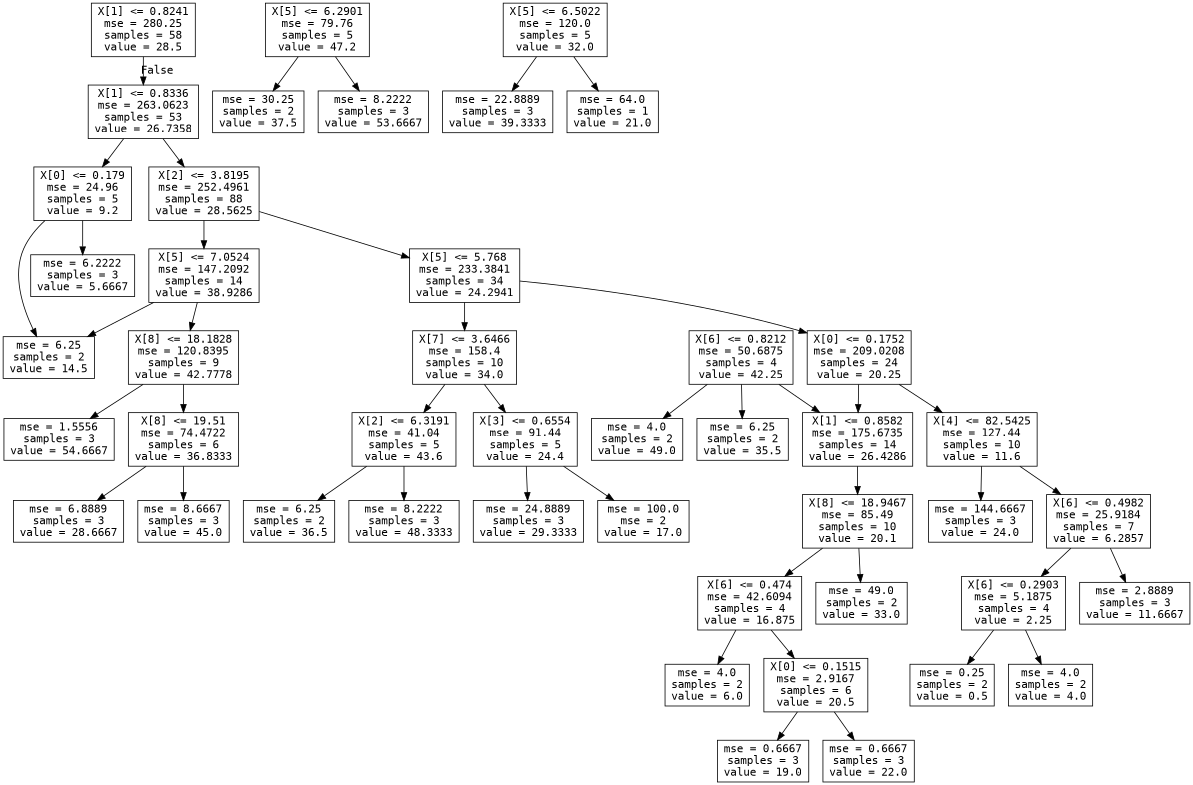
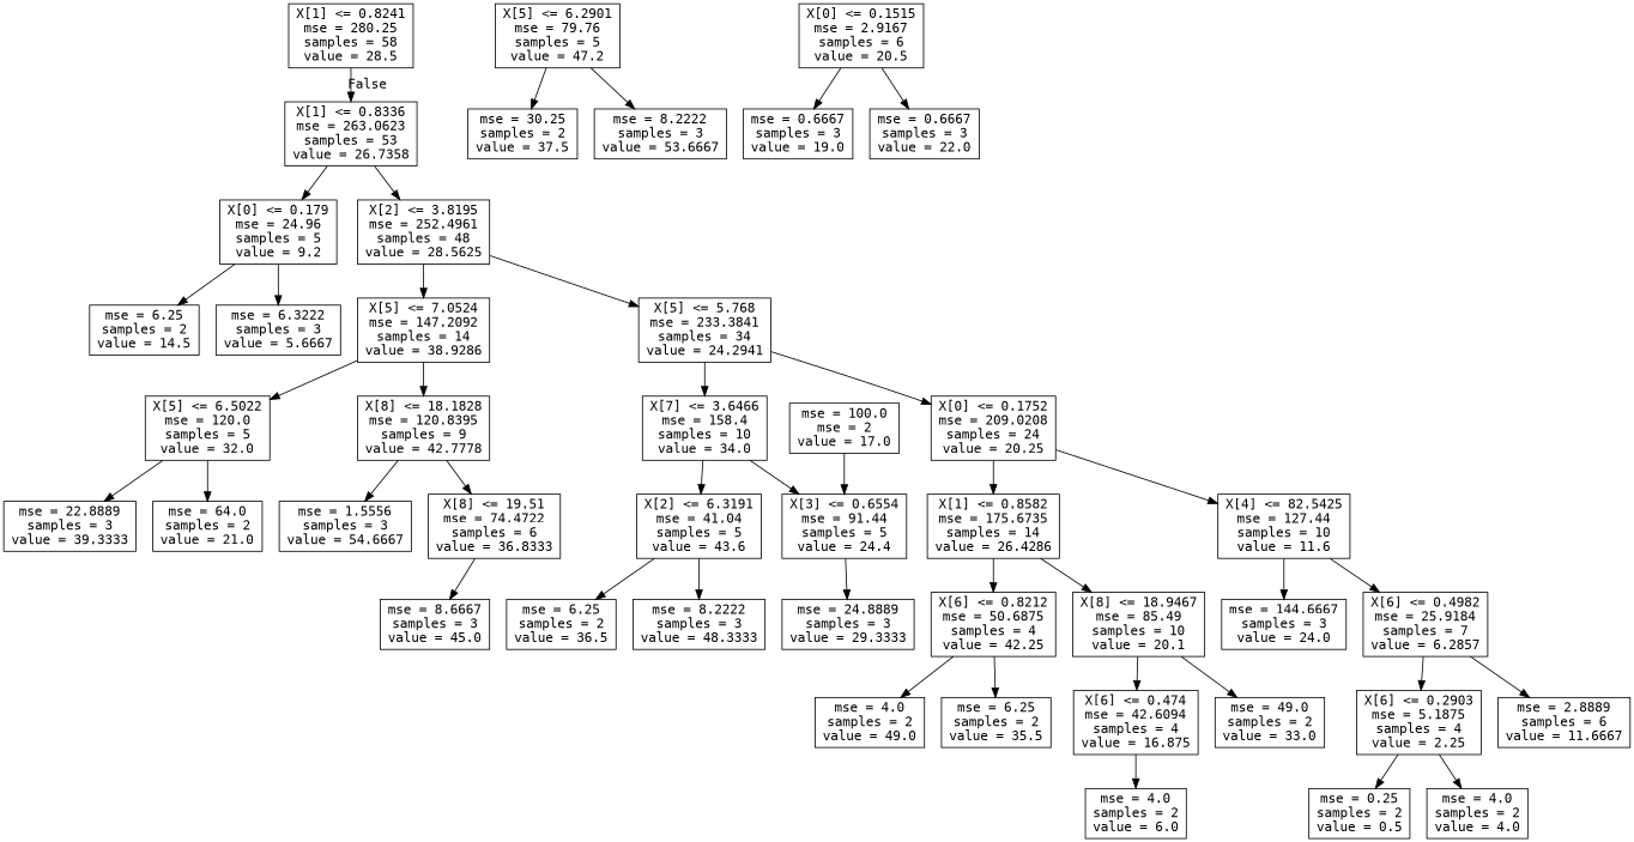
  digraph {
    fontname="DejaVu Sans Mono"
    node [fontname="DejaVu Sans Mono" shape=box]
    edge [fontname="DejaVu Sans Mono"]
    n1 [label="X[1] <= 0.8241\nmse = 280.25\nsamples = 58\nvalue = 28.5"]
    n2 [label="X[1] <= 0.8336\nmse = 263.0623\nsamples = 53\nvalue = 26.7358"]
    n3 [label="X[5] <= 6.2901\nmse = 79.76\nsamples = 5\nvalue = 47.2"]
    n4 [label="mse = 30.25\nsamples = 2\nvalue = 37.5"]
    n5 [label="mse = 8.2222\nsamples = 3\nvalue = 53.6667"]
    n6 [label="X[0] <= 0.179\nmse = 24.96\nsamples = 5\nvalue = 9.2"]
-   n7 [label="X[2] <= 3.8195\nmse = 252.4961\nsamples = 88\nvalue = 28.5625"]
+   n7 [label="X[2] <= 3.8195\nmse = 252.4961\nsamples = 48\nvalue = 28.5625"]
    n8 [label="mse = 6.25\nsamples = 2\nvalue = 14.5"]
-   n9 [label="mse = 6.2222\nsamples = 3\nvalue = 5.6667"]
+   n9 [label="mse = 6.3222\nsamples = 3\nvalue = 5.6667"]
    n10 [label="X[5] <= 7.0524\nmse = 147.2092\nsamples = 14\nvalue = 38.9286"]
    n11 [label="X[5] <= 5.768\nmse = 233.3841\nsamples = 34\nvalue = 24.2941"]
    n12 [label="X[5] <= 6.5022\nmse = 120.0\nsamples = 5\nvalue = 32.0"]
    n13 [label="X[8] <= 18.1828\nmse = 120.8395\nsamples = 9\nvalue = 42.7778"]
    n14 [label="X[7] <= 3.6466\nmse = 158.4\nsamples = 10\nvalue = 34.0"]
    n15 [label="X[0] <= 0.1752\nmse = 209.0208\nsamples = 24\nvalue = 20.25"]
    n16 [label="mse = 22.8889\nsamples = 3\nvalue = 39.3333"]
-   n17 [label="mse = 64.0\nsamples = 1\nvalue = 21.0"]
+   n17 [label="mse = 64.0\nsamples = 2\nvalue = 21.0"]
    n18 [label="mse = 1.5556\nsamples = 3\nvalue = 54.6667"]
    n19 [label="X[8] <= 19.51\nmse = 74.4722\nsamples = 6\nvalue = 36.8333"]
-   n20 [label="mse = 6.8889\nsamples = 3\nvalue = 28.6667"]
    n21 [label="mse = 8.6667\nsamples = 3\nvalue = 45.0"]
    n22 [label="X[2] <= 6.3191\nmse = 41.04\nsamples = 5\nvalue = 43.6"]
    n23 [label="X[3] <= 0.6554\nmse = 91.44\nsamples = 5\nvalue = 24.4"]
    n24 [label="X[1] <= 0.8582\nmse = 175.6735\nsamples = 14\nvalue = 26.4286"]
    n25 [label="X[4] <= 82.5425\nmse = 127.44\nsamples = 10\nvalue = 11.6"]
    n26 [label="mse = 6.25\nsamples = 2\nvalue = 36.5"]
    n27 [label="mse = 8.2222\nsamples = 3\nvalue = 48.3333"]
    n28 [label="mse = 24.8889\nsamples = 3\nvalue = 29.3333"]
    n29 [label="mse = 100.0\nmse = 2\nvalue = 17.0"]
    n30 [label="X[6] <= 0.8212\nmse = 50.6875\nsamples = 4\nvalue = 42.25"]
    n31 [label="X[8] <= 18.9467\nmse = 85.49\nsamples = 10\nvalue = 20.1"]
    n32 [label="mse = 144.6667\nsamples = 3\nvalue = 24.0"]
    n33 [label="X[6] <= 0.4982\nmse = 25.9184\nsamples = 7\nvalue = 6.2857"]
    n34 [label="mse = 4.0\nsamples = 2\nvalue = 49.0"]
    n35 [label="mse = 6.25\nsamples = 2\nvalue = 35.5"]
    n36 [label="X[6] <= 0.474\nmse = 42.6094\nsamples = 4\nvalue = 16.875"]
    n37 [label="mse = 49.0\nsamples = 2\nvalue = 33.0"]
    n38 [label="mse = 4.0\nsamples = 2\nvalue = 6.0"]
    n39 [label="X[0] <= 0.1515\nmse = 2.9167\nsamples = 6\nvalue = 20.5"]
    n40 [label="mse = 0.6667\nsamples = 3\nvalue = 19.0"]
    n41 [label="mse = 0.6667\nsamples = 3\nvalue = 22.0"]
    n42 [label="X[6] <= 0.2903\nmse = 5.1875\nsamples = 4\nvalue = 2.25"]
-   n43 [label="mse = 2.8889\nsamples = 3\nvalue = 11.6667"]
+   n43 [label="mse = 2.8889\nsamples = 6\nvalue = 11.6667"]
    n44 [label="mse = 0.25\nsamples = 2\nvalue = 0.5"]
    n45 [label="mse = 4.0\nsamples = 2\nvalue = 4.0"]
    n1 -> n2 [headlabel=False labelangle=-45 labeldistance=2.5]
    n2 -> n6
    n2 -> n7
    n3 -> n4
    n3 -> n5
    n6 -> n8
    n6 -> n9
    n7 -> n10
    n7 -> n11
-   n10 -> n8
+   n10 -> n12
    n10 -> n13
    n11 -> n14
    n11 -> n15
    n12 -> n16
    n12 -> n17
    n13 -> n18
    n13 -> n19
    n14 -> n22
    n14 -> n23
    n15 -> n24
    n15 -> n25
-   n19 -> n20
    n19 -> n21
    n22 -> n26
    n22 -> n27
    n23 -> n28
-   n23 -> n29
-   n30 -> n24
+   n29 -> n23
+   n24 -> n30
    n24 -> n31
    n25 -> n32
    n25 -> n33
    n30 -> n34
    n30 -> n35
    n31 -> n36
    n31 -> n37
    n33 -> n42
    n33 -> n43
    n36 -> n38
-   n36 -> n39
    n39 -> n40
    n39 -> n41
    n42 -> n44
    n42 -> n45
  }
